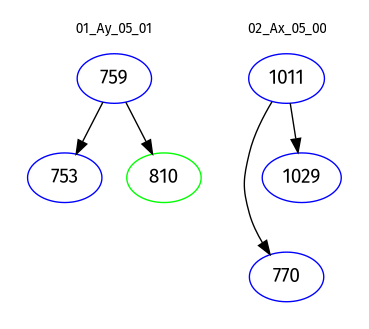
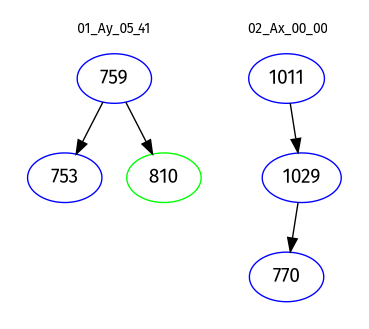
  digraph {
    fontname="Fira Sans"
    node [color=blue fontname="Fira Sans"]
    edge [color=black fontname="Fira Sans"]
    n1 [label=759]
    n2 [label=753]
    n3 [color=green label=810]
    n4 [label=1011]
    n5 [label=770]
    n6 [label=1029]
    subgraph cluster_1 {
      color=white
      fontsize=10
-     label="01_Ay_05_01"
+     label="01_Ay_05_41"
      n1
      n2
      n3
    }
    subgraph cluster_2 {
      color=white
      fontsize=10
-     label="02_Ax_05_00"
+     label="02_Ax_00_00"
      n4
      n5
      n6
    }
    n1 -> n2
    n1 -> n3
-   n4 -> n5
+   n6 -> n5
    n4 -> n6
  }
